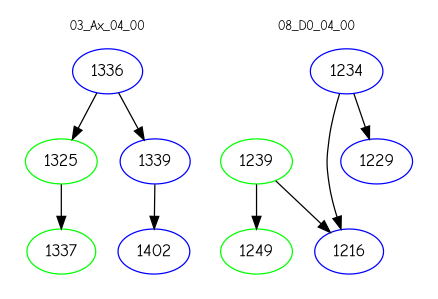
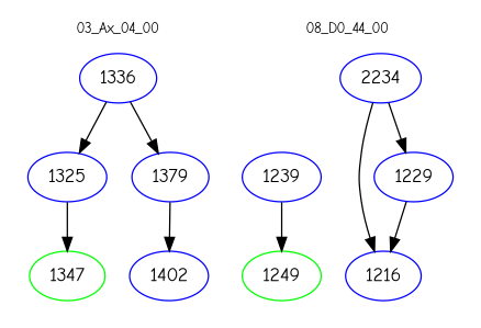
  digraph {
    fontname="Comic Neue"
    node [color=blue fontname="Comic Neue"]
    edge [color=black fontname="Comic Neue"]
    n1 [label=1336]
-   n2 [color=green label=1325]
-   n3 [label=1339]
-   n4 [color=green label=1337]
+   n2 [label=1325]
+   n3 [label=1379]
+   n4 [color=green label=1347]
    n5 [label=1402]
-   n6 [label=1234]
+   n6 [label=2234]
    n7 [label=1229]
-   n8 [color=green label=1239]
+   n8 [label=1239]
    n9 [label=1216]
    n10 [color=green label=1249]
    subgraph cluster_1 {
      color=white
      fontsize=10
      label="03_Ax_04_00"
      n1
      n2
      n3
      n4
      n5
    }
    subgraph cluster_2 {
      color=white
      fontsize=10
-     label="08_D0_04_00"
+     label="08_D0_44_00"
      n6
      n7
      n8
      n9
      n10
    }
    n1 -> n2
    n1 -> n3
    n2 -> n4
    n3 -> n5
    n6 -> n7
    n6 -> n9
-   n8 -> n9
+   n7 -> n9
    n8 -> n10
  }
